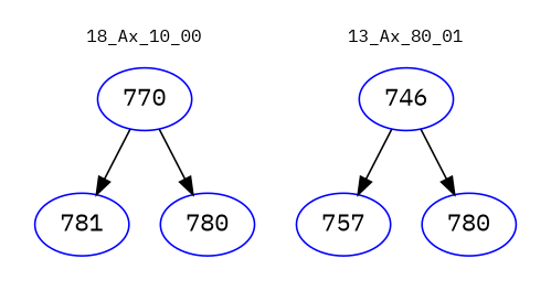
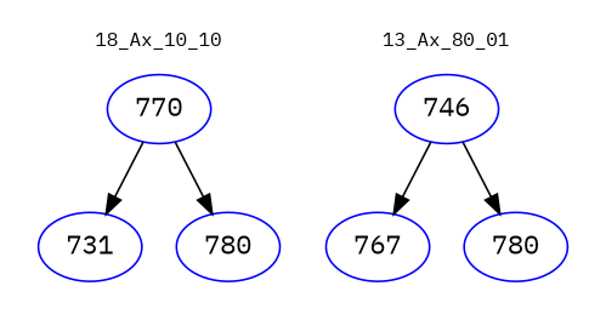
  digraph {
    fontname="IBM Plex Mono"
    node [color=blue fontname="IBM Plex Mono"]
    edge [color=black fontname="IBM Plex Mono"]
    n1 [label=770]
-   n2 [label=781]
+   n2 [label=731]
    n3 [label=780]
    n4 [label=746]
-   n5 [label=757]
+   n5 [label=767]
    n6 [label=780]
    subgraph cluster_1 {
      color=white
      fontsize=10
-     label="18_Ax_10_00"
+     label="18_Ax_10_10"
      n1
      n2
      n3
    }
    subgraph cluster_2 {
      color=white
      fontsize=10
      label="13_Ax_80_01"
      n4
      n5
      n6
    }
    n1 -> n2
    n1 -> n3
    n4 -> n5
    n4 -> n6
  }
